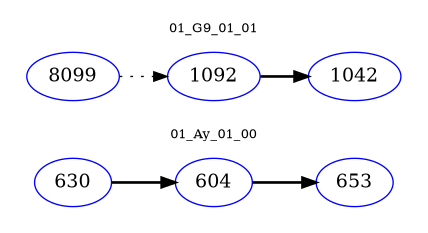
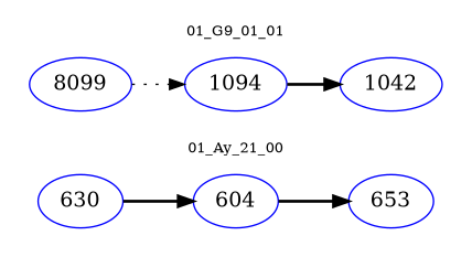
  digraph {
    rankdir=LR
    node [color=blue]
    edge [color=black style=bold]
    n1 [label=630]
    n2 [label=604]
    n3 [label=653]
    n4 [label=8099]
-   n5 [label=1092]
+   n5 [label=1094]
    n6 [label=1042]
    subgraph cluster_1 {
      color=white
      fontsize=10
-     label="01_Ay_01_00"
+     label="01_Ay_21_00"
      n1
      n2
      n3
    }
    subgraph cluster_2 {
      color=white
      fontsize=10
      label="01_G9_01_01"
      n4
      n5
      n6
    }
    n1 -> n2
    n2 -> n3
    n4 -> n5 [style=dotted]
    n5 -> n6
  }
